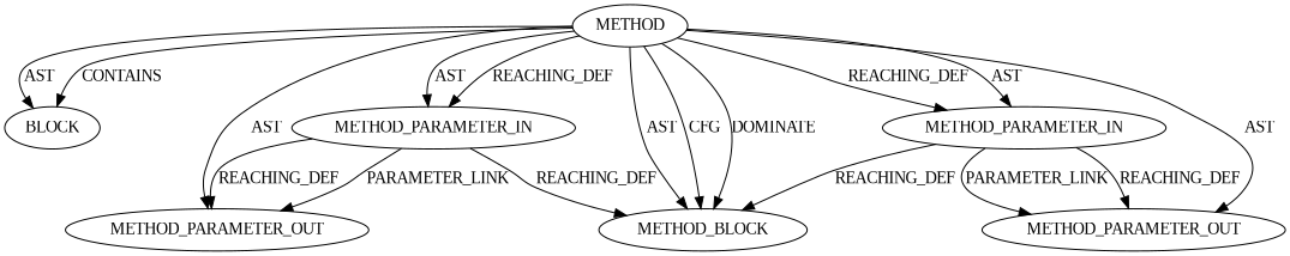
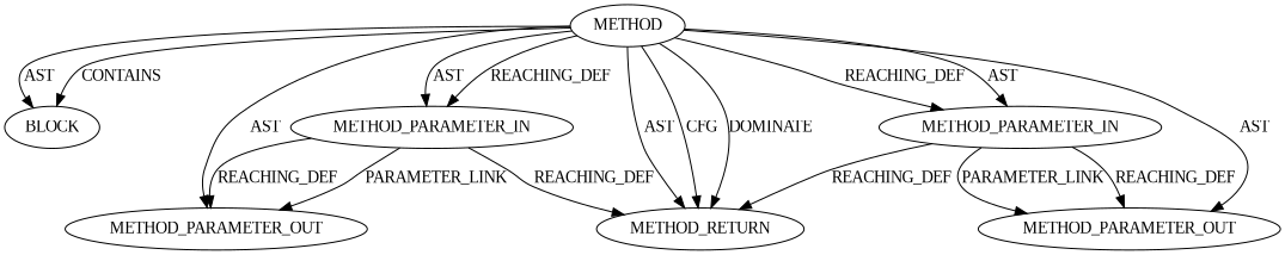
  digraph {
    fontname="Liberation Serif"
    node [CODE="<empty>" ORDER=1 TYPE_FULL_NAME=ANY fontname="Liberation Serif" EVALUATION_STRATEGY=BY_VALUE IS_VARIADIC=false]
    edge [fontname="Liberation Serif"]
    n1 [ARGUMENT_INDEX=1 label=BLOCK EVALUATION_STRATEGY="" IS_VARIADIC=""]
    n2 [AST_PARENT_FULL_NAME="<global>" AST_PARENT_TYPE=NAMESPACE_BLOCK FILENAME="<empty>" FULL_NAME="<operator>.and" IS_EXTERNAL=true NAME="<operator>.and" ORDER=0 label=METHOD TYPE_FULL_NAME="" EVALUATION_STRATEGY="" IS_VARIADIC=""]
    n3 [CODE=p1 INDEX=1 NAME=p1 label=METHOD_PARAMETER_IN]
    n4 [CODE=p2 INDEX=2 NAME=p2 ORDER=2 label=METHOD_PARAMETER_IN]
    n5 [CODE=p2 INDEX=2 NAME=p2 ORDER=2 label=METHOD_PARAMETER_OUT]
    n6 [CODE=p1 INDEX=1 NAME=p1 label=METHOD_PARAMETER_OUT]
-   n7 [CODE=RET ORDER=2 label=METHOD_BLOCK IS_VARIADIC=""]
+   n7 [CODE=RET ORDER=2 label=METHOD_RETURN IS_VARIADIC=""]
    n2 -> n1 [label=AST]
    n2 -> n1 [label=CONTAINS]
    n2 -> n3 [label=AST]
    n2 -> n3 [label=REACHING_DEF]
    n2 -> n4 [label=REACHING_DEF]
    n2 -> n4 [label=AST]
    n2 -> n5 [label=AST]
    n2 -> n6 [label=AST]
    n2 -> n7 [label=AST]
    n2 -> n7 [label=CFG]
    n2 -> n7 [label=DOMINATE]
    n3 -> n6 [VARIABLE=p1 label=REACHING_DEF]
    n3 -> n6 [label=PARAMETER_LINK]
    n3 -> n7 [VARIABLE=p1 label=REACHING_DEF]
    n4 -> n5 [label=PARAMETER_LINK]
    n4 -> n5 [VARIABLE=p2 label=REACHING_DEF]
    n4 -> n7 [VARIABLE=p2 label=REACHING_DEF]
  }
